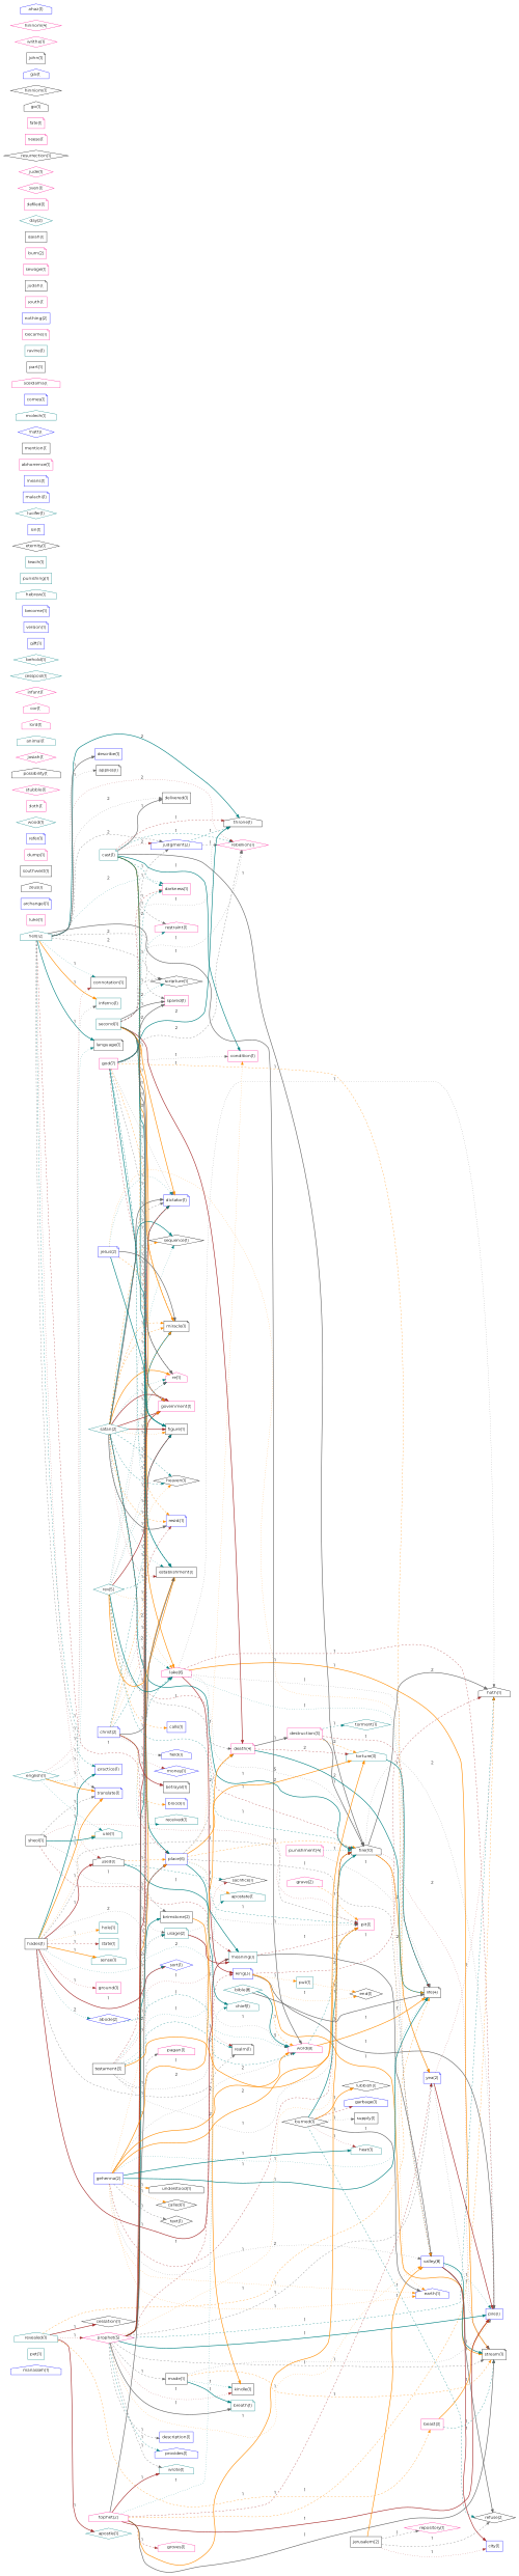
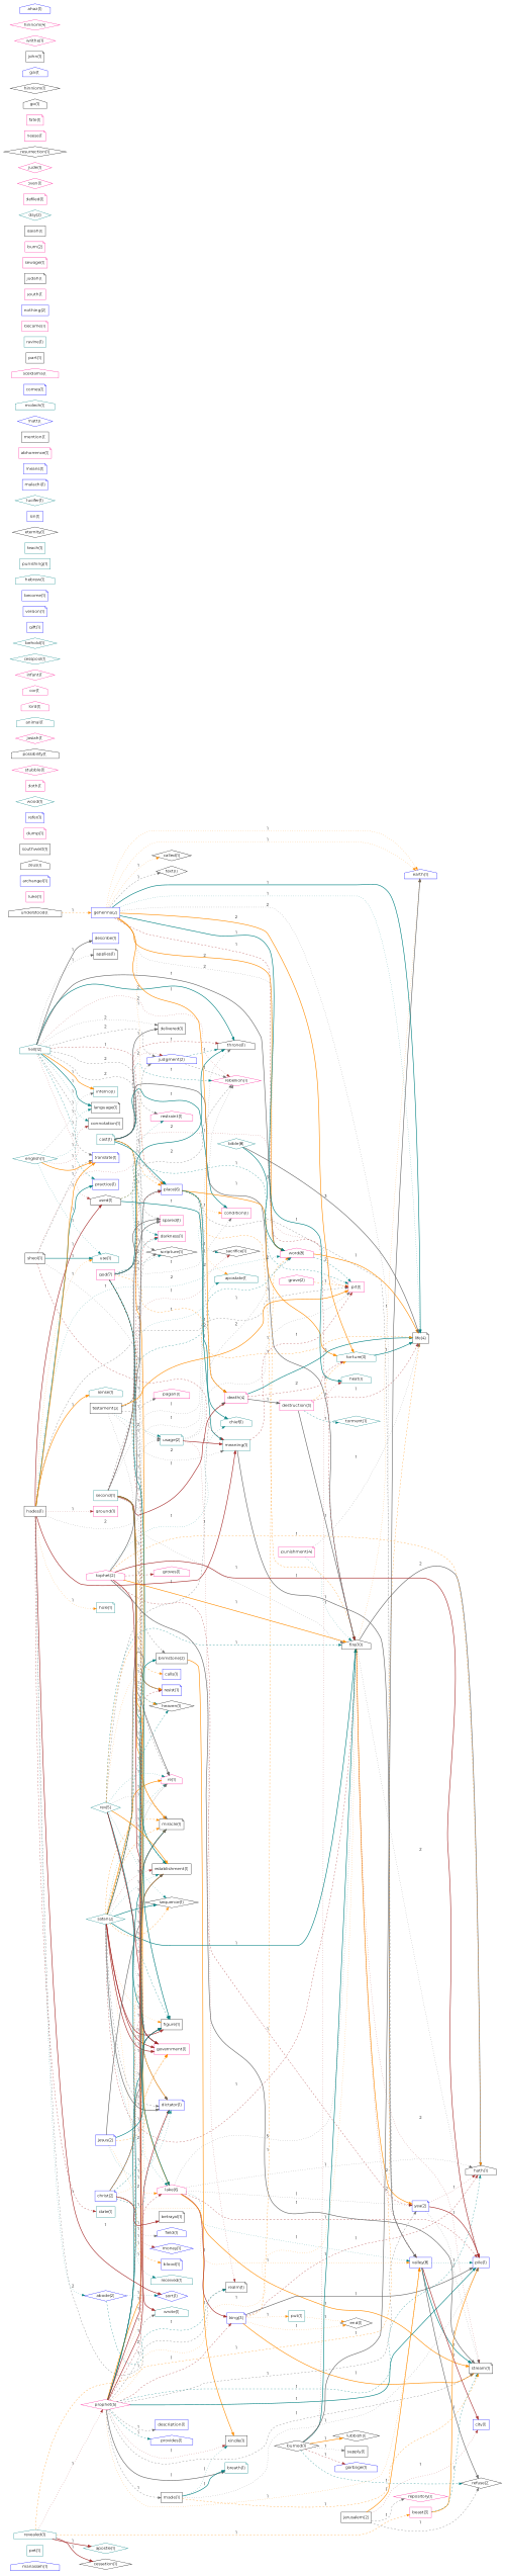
  digraph {
    fontname=Montserrat
    rankdir=LR
    node [color=black fontname=Montserrat shape=box]
    edge [color=gray40 fontname=Montserrat style=bold]
    n1 [color=blue label="manasseh(1)" shape=house]
    n2 [color=teal label="pet(1)"]
    n3 [color=teal label="cast(1)" shape=note]
    n4 [label="delivered(1)"]
    n5 [color=blue label="judgment(2)" shape=house]
    n6 [label="brimstone(2)"]
    n7 [color=deeppink label="rebellion(1)" shape=diamond]
    n8 [color=deeppink label="restraint(1)" shape=house]
    n9 [label="throne(1)" shape=house]
    n10 [color=deeppink label="lake(6)" shape=house]
    n11 [color=deeppink label="darkness(1)"]
    n12 [color=blue label="place(6)"]
    n13 [color=deeppink label="condition(1)"]
    n14 [label="fire(10)" shape=house]
    n15 [label="kindle(1)"]
    n16 [color=blue label="king(3)" shape=note]
    n17 [color=blue label="yea(2)" shape=note]
    n18 [label="hath(1)" shape=house]
    n19 [color=blue label="valley(8)"]
    n20 [color=blue label="pile(1)"]
    n21 [label="stream(1)" shape=note]
    n22 [color=deeppink label="death(4)" shape=note]
    n23 [color=teal label="torture(3)" shape=house]
    n24 [color=teal label="chief(1)" shape=house]
    n25 [color=teal label="apostate(1)" shape=house]
    n26 [label="sacrifice(1)" shape=diamond]
    n27 [color=blue label="earth(1)" shape=house]
    n28 [color=deeppink label="word(8)" shape=house]
    n29 [color=teal label="put(1)"]
    n30 [label="end(1)" shape=diamond]
    n31 [label="refuse(2)" shape=diamond]
    n32 [color=blue label="city(1)"]
    n33 [label="life(4)" shape=note]
    n34 [color=deeppink label="destruction(3)" shape=note]
    n35 [color=teal label="hell(12)" shape=house]
    n36 [label="scripture(1)" shape=diamond]
    n37 [color=blue label="practice(1)"]
    n38 [color=blue label="describe(1)"]
    n39 [label="used(1)" shape=house]
    n40 [label="connotation(1)"]
    n41 [color=deeppink label="spared(1)"]
    n42 [color=teal label="inferno(1)"]
    n43 [color=blue label="translate(1)" shape=note]
    n44 [label="language(1)" shape=note]
    n45 [label="applies(1)" shape=note]
    n46 [color=deeppink label="pit(1)"]
    n47 [color=teal label="meaning(1)"]
    n48 [color=deeppink label="luke(1)"]
    n49 [color=blue label="archangel(1)" shape=note]
    n50 [color=teal label="satan(2)" shape=diamond]
    n51 [color=blue label="resist(1)" shape=note]
    n52 [label="sequence(1)" shape=diamond]
    n53 [color=deeppink label="re(1)" shape=house]
    n54 [label="establishment(1)"]
    n55 [label="heaven(1)" shape=diamond]
    n56 [label="miracle(1)" shape=note]
    n57 [label="figure(1)"]
    n58 [color=blue label="dictator(1)" shape=note]
    n59 [color=deeppink label="government(1)"]
    n60 [label="zeus(1)" shape=house]
    n61 [label="southwest(1)"]
    n62 [color=deeppink label="dump(1)" shape=note]
    n63 [color=blue label="refer(1)" shape=note]
    n64 [color=teal label="wood(1)" shape=diamond]
    n65 [color=deeppink label="doth(1)" shape=note]
    n66 [color=teal label="second(1)"]
    n67 [color=teal label="revealed(1)" shape=house]
    n68 [color=deeppink label="prophet(5)" shape=diamond]
    n69 [label="cessation(1)" shape=diamond]
    n70 [color=teal label="apostle(1)" shape=diamond]
    n71 [color=deeppink label="beast(3)"]
    n72 [color=blue label="description(1)"]
    n73 [color=blue label="provides(1)" shape=house]
    n74 [label="made(1)"]
    n75 [color=teal label="breath(1)" shape=note]
    n76 [color=teal label="wrote(1)" shape=house]
    n77 [color=deeppink label="stubble(1)" shape=diamond]
    n78 [label="possibility(1)" shape=house]
    n79 [color=deeppink label="josiah(1)" shape=diamond]
    n80 [color=teal label="animal(1)" shape=house]
    n81 [color=deeppink label="lord(1)" shape=house]
    n82 [color=deeppink label="cor(1)" shape=house]
    n83 [color=deeppink label="infant(1)" shape=diamond]
    n84 [color=deeppink label="grave(2)" shape=house]
    n85 [color=deeppink label="god(7)"]
    n86 [label="hades(1)"]
    n87 [color=teal label="hole(1)" shape=note]
    n88 [color=teal label="state(1)"]
    n89 [color=teal label="sense(1)" shape=house]
    n90 [color=deeppink label="ground(1)"]
    n91 [color=blue label="abode(2)" shape=diamond]
    n92 [color=teal label="use(1)" shape=house]
    n93 [color=blue label="sort(1)" shape=diamond]
    n94 [color=teal label="usage(2)" shape=note]
    n95 [label="realm(1)" shape=note]
    n96 [color=teal label="cesspool(1)" shape=diamond]
    n97 [color=teal label="behold(1)" shape=diamond]
    n98 [color=blue label="gift(1)"]
    n99 [color=blue label="version(1)" shape=note]
    n100 [color=blue label="become(1)" shape=note]
    n101 [color=teal label="rev(5)" shape=diamond]
    n102 [color=blue label="calls(1)"]
    n103 [color=teal label="hebrew(1)" shape=house]
    n104 [label="burned(1)" shape=diamond]
    n105 [label="rubbish(1)" shape=diamond]
    n106 [color=teal label="heat(1)" shape=house]
    n107 [color=blue label="garbage(1)" shape=house]
    n108 [label="supply(1)"]
    n109 [color=teal label="punishing(1)"]
    n110 [color=blue label="christ(2)" shape=note]
    n111 [label="betrayal(1)" shape=note]
    n112 [color=blue label="blood(1)" shape=note]
    n113 [color=teal label="received(1)" shape=house]
    n114 [color=blue label="field(1)" shape=house]
    n115 [color=blue label="money(1)" shape=diamond]
    n116 [color=teal label="teach(1)"]
    n117 [label="eternity(1)" shape=diamond]
    n118 [color=blue label="sin(1)"]
    n119 [color=teal label="lucifer(1)" shape=diamond]
    n120 [color=teal label="torment(1)" shape=diamond]
    n121 [color=blue label="malachi(1)" shape=note]
    n122 [color=blue label="means(1)" shape=note]
    n123 [color=deeppink label="abhorrence(1)" shape=note]
    n124 [label="mention(1)"]
    n125 [color=deeppink label="tophet(2)" shape=house]
    n126 [color=deeppink label="groves(1)" shape=house]
    n127 [label="testament(3)"]
    n128 [color=deeppink label="pagan(1)" shape=house]
    n129 [label="sheol(1)" shape=note]
    n130 [color=blue label="matt(1)" shape=diamond]
    n131 [color=blue label="gehenna(2)"]
    n132 [label="understood(1)" shape=house]
    n133 [label="called(1)" shape=diamond]
    n134 [label="text(1)" shape=diamond]
    n135 [color=teal label="molech(1)" shape=house]
    n136 [color=deeppink label="punishment(4)" shape=note]
    n137 [color=teal label="english(1)" shape=diamond]
    n138 [color=blue label="comes(1)" shape=note]
    n139 [color=deeppink label="aceldama(1)" shape=house]
    n140 [label="part(1)"]
    n141 [color=teal label="ravine(1)"]
    n142 [color=deeppink label="became(1)" shape=note]
    n143 [color=blue label="nothing(2)"]
    n144 [color=deeppink label="south(1)"]
    n145 [label="judah(1)" shape=note]
    n146 [color=deeppink label="sewage(1)" shape=note]
    n147 [color=deeppink label="burn(2)" shape=note]
    n148 [label="jerusalem(2)"]
    n149 [color=deeppink label="repository(1)" shape=diamond]
    n150 [label="isaiah(1)"]
    n151 [color=teal label="day(2)" shape=diamond]
    n152 [color=deeppink label="defiled(1)" shape=note]
    n153 [color=deeppink label="oven(1)" shape=diamond]
    n154 [color=deeppink label="jude(1)" shape=diamond]
    n155 [label="resurrection(1)" shape=diamond]
    n156 [color=deeppink label="neese(1)" shape=note]
    n157 [color=blue label="jesus(2)" shape=note]
    n158 [color=deeppink label="fate(1)" shape=note]
    n159 [label="go(1)" shape=house]
    n160 [label="hinniom(1)" shape=diamond]
    n161 [color=blue label="gai(1)" shape=house]
    n162 [color=teal label="bible(8)" shape=diamond]
    n163 [label="john(1)" shape=note]
    n164 [color=deeppink label="writhe(1)" shape=diamond]
    n165 [color=deeppink label="hinnom(4)" shape=diamond]
    n166 [color=blue label="ahaz(1)" shape=house]
    n3 -> n4 [label=1]
    n3 -> n5 [color=brown label=2 style=dotted]
    n3 -> n6 [label=1 style=dashed]
    n3 -> n7 [color=teal label=1 style=dashed]
    n3 -> n8 [label=1 style=dashed]
    n3 -> n9 [color=brown label=1 style=dashed]
    n3 -> n10 [color=darkorange label=3]
    n3 -> n11 [color=teal label=1 style=dashed]
    n3 -> n12 [color=teal label=1]
    n3 -> n13 [color=teal label=1]
    n3 -> n14 [label=1]
    n5 -> n7 [label=1 style=dashed]
    n5 -> n9 [color=teal label=1 style=dashed]
    n6 -> n15 [color=darkorange label=1]
    n10 -> n14 [label=5 style=dotted]
    n10 -> n16 [color=brown label=1]
    n10 -> n17 [label=1 style=dotted]
    n10 -> n18 [label=1 style=dotted]
    n10 -> n19 [color=teal label=1 style=dotted]
    n10 -> n20 [color=brown label=1 style=dashed]
    n10 -> n21 [color=darkorange label=1]
    n12 -> n13 [color=darkorange label=1 style=dotted]
    n12 -> n14 [color=darkorange label=1 style=dashed]
    n12 -> n19 [label=1 style=dashed]
    n12 -> n22 [label=2 style=dashed]
    n12 -> n23 [color=darkorange label=2]
    n12 -> n24 [color=teal label=1]
    n12 -> n25 [color=darkorange label=1 style=dotted]
    n12 -> n26 [color=teal label=1 style=dotted]
    n14 -> n17 [color=darkorange label=2]
    n14 -> n18 [label=2]
    n14 -> n19 [color=brown label=2 style=dotted]
    n14 -> n20 [label=2 style=dotted]
    n14 -> n21 [color=brown label=2 style=dotted]
    n14 -> n27 [color=darkorange label=1 style=dotted]
    n16 -> n18 [color=brown label=1 style=dashed]
    n16 -> n20 [label=1]
    n16 -> n21 [color=darkorange label=1]
    n16 -> n28 [color=darkorange label=1 style=dashed]
    n16 -> n29 [color=darkorange label=1 style=dotted]
    n16 -> n30 [color=darkorange label=1 style=dotted]
    n17 -> n18 [color=brown label=1 style=dotted]
    n17 -> n20 [color=brown label=1]
    n17 -> n21 [label=1 style=dotted]
    n19 -> n20 [color=teal label=1 style=dotted]
    n19 -> n21 [color=teal label=1]
    n19 -> n31 [label=1]
    n19 -> n32 [color=brown label=1]
    n22 -> n23 [color=brown label=2 style=dashed]
    n22 -> n33 [color=teal label=2]
    n22 -> n34 [label=1]
    n23 -> n33 [color=teal label=1]
    n28 -> n33 [color=darkorange label=1]
    n28 -> n46 [color=teal label=2 style=dashed]
    n29 -> n30 [color=darkorange label=1 style=dotted]
    n34 -> n14 [label=1]
    n34 -> n23 [color=darkorange label=2 style=dashed]
    n34 -> n33 [color=brown label=1 style=dashed]
    n34 -> n120 [color=teal label=1 style=dashed]
    n35 -> n4 [label=2 style=dotted]
    n35 -> n5 [label=2 style=dashed]
    n35 -> n7 [color=brown label=2 style=dotted]
    n35 -> n9 [color=teal label=2]
-   n35 -> n11 [color=teal label=2 style=dotted]
    n35 -> n12 [color=brown label=1 style=dashed]
    n35 -> n28 [label=1]
    n35 -> n36 [label=2 style=dashed]
    n35 -> n37 [color=teal label=1 style=dashed]
    n35 -> n38 [label=1]
    n35 -> n39 [color=brown label=1 style=dotted]
    n35 -> n40 [color=teal label=1 style=dotted]
    n35 -> n41 [label=2 style=dashed]
    n35 -> n42 [color=darkorange label=1]
    n35 -> n43 [label=1 style=dashed]
    n35 -> n44 [color=teal label=1]
    n35 -> n45 [label=1 style=dotted]
    n39 -> n12 [color=darkorange label=1 style=dashed]
    n39 -> n46 [color=teal label=1 style=dashed]
    n39 -> n47 [color=teal label=1]
    n47 -> n19 [label=1]
    n47 -> n46 [color=brown label=1 style=dashed]
    n50 -> n10 [color=darkorange label=2 style=dotted]
    n50 -> n10 [color=teal label=2 style=dotted]
    n50 -> n14 [color=teal label=1]
    n50 -> n14 [color=brown label=1 style=dashed]
    n50 -> n51 [label=1]
    n50 -> n51 [color=darkorange label=1 style=dashed]
    n50 -> n52 [color=darkorange label=1 style=dashed]
    n50 -> n52 [color=teal label=1]
    n50 -> n53 [color=darkorange label=1]
    n50 -> n53 [color=teal label=1 style=dotted]
    n50 -> n54 [color=brown label=1 style=dotted]
    n50 -> n54 [color=teal label=1 style=dotted]
    n50 -> n55 [color=teal label=1 style=dashed]
    n50 -> n55 [color=teal label=1 style=dashed]
    n50 -> n56 [color=darkorange label=1 style=dashed]
    n50 -> n56 [color=darkorange label=1 style=dashed]
    n50 -> n57 [color=darkorange label=1 style=dotted]
    n50 -> n57 [color=brown label=1]
    n50 -> n58 [label=1 style=dashed]
    n50 -> n58 [label=1]
    n50 -> n59 [color=brown label=1]
    n50 -> n59 [color=brown label=1]
    n66 -> n5 [label=1 style=dashed]
    n66 -> n7 [label=1 style=dotted]
    n66 -> n9 [label=1 style=dotted]
    n66 -> n11 [color=brown label=1 style=dashed]
    n66 -> n22 [color=brown label=1]
    n66 -> n36 [label=1 style=dashed]
    n66 -> n41 [label=1]
    n66 -> n51 [color=darkorange label=1 style=dashed]
    n66 -> n53 [label=1]
    n66 -> n54 [color=teal label=1]
    n66 -> n56 [color=darkorange label=1]
    n66 -> n57 [label=1 style=dotted]
    n66 -> n58 [color=darkorange label=1]
    n66 -> n59 [label=1]
    n67 -> n33 [color=darkorange label=1 style=dashed]
    n67 -> n68 [color=brown label=1 style=dotted]
    n67 -> n69 [color=brown label=1]
    n67 -> n70 [color=brown label=1]
    n67 -> n71 [color=darkorange label=1 style=dashed]
    n68 -> n6 [color=teal label=1]
-   n68 -> n10 [color=teal label=2 style=dashed]
+   n68 -> n10 [color=brown label=2 style=dashed]
    n68 -> n14 [color=darkorange label=1 style=dotted]
    n68 -> n15 [color=brown label=1 style=dotted]
    n68 -> n16 [color=brown label=1 style=dashed]
    n68 -> n17 [label=1 style=dashed]
    n68 -> n18 [color=teal label=1 style=dashed]
    n68 -> n19 [color=darkorange label=1 style=dotted]
    n68 -> n20 [color=teal label=1]
    n68 -> n21 [label=1 style=dashed]
    n68 -> n51 [color=brown label=1 style=dashed]
    n68 -> n53 [label=1 style=dotted]
    n68 -> n54 [color=darkorange label=1]
    n68 -> n56 [color=teal label=1]
    n68 -> n57 [color=brown label=1]
    n68 -> n58 [color=brown label=1]
    n68 -> n59 [color=darkorange label=1 style=dotted]
    n68 -> n72 [label=1 style=dashed]
    n68 -> n73 [color=teal label=1 style=dashed]
    n68 -> n74 [label=1 style=dashed]
    n68 -> n75 [label=1]
    n68 -> n76 [label=1 style=dashed]
    n71 -> n20 [color=darkorange label=1]
    n71 -> n21 [color=teal label=1 style=dashed]
    n74 -> n15 [color=teal label=1 style=dotted]
    n74 -> n20 [label=1 style=dotted]
    n74 -> n21 [color=darkorange label=1 style=dashed]
    n74 -> n75 [color=teal label=1]
    n84 -> n46 [color=darkorange label=1 style=dashed]
    n85 -> n7 [label=2 style=dashed]
    n85 -> n8 [color=teal label=1 style=dotted]
    n85 -> n9 [color=teal label=2]
    n85 -> n11 [color=teal label=2 style=dashed]
    n85 -> n12 [color=teal label=1 style=dotted]
    n85 -> n13 [label=1 style=dotted]
    n85 -> n33 [color=darkorange label=1 style=dashed]
    n85 -> n36 [color=teal label=2 style=dotted]
    n85 -> n41 [label=2]
    n85 -> n53 [label=1 style=dashed]
    n85 -> n54 [color=teal label=1 style=dashed]
    n85 -> n56 [color=darkorange label=1 style=dashed]
    n85 -> n57 [color=teal label=1]
    n85 -> n58 [label=1 style=dotted]
    n85 -> n59 [color=brown label=1 style=dashed]
    n86 -> n28 [color=teal label=2 style=dotted]
    n86 -> n37 [color=teal label=1]
    n86 -> n39 [color=brown label=1]
    n86 -> n43 [color=darkorange label=1]
    n86 -> n46 [label=1 style=dashed]
    n86 -> n47 [color=brown label=1]
    n86 -> n87 [color=darkorange label=1 style=dotted]
    n86 -> n88 [color=brown label=1 style=dashed]
    n86 -> n89 [color=darkorange label=1]
    n86 -> n90 [color=brown label=1 style=dotted]
    n86 -> n91 [color=teal label=2 style=dotted]
    n86 -> n92 [color=darkorange label=1 style=dotted]
    n86 -> n93 [color=brown label=1]
    n86 -> n94 [label=2 style=dotted]
    n86 -> n95 [label=1 style=dashed]
    n91 -> n93 [color=teal label=1 style=dotted]
    n91 -> n95 [color=teal label=1 style=dashed]
    n94 -> n28 [label=1 style=dotted]
    n94 -> n46 [label=1 style=dotted]
    n94 -> n47 [color=brown label=1]
    n94 -> n95 [color=brown label=1 style=dotted]
    n101 -> n10 [color=teal label=1]
    n101 -> n14 [color=teal label=1 style=dashed]
    n101 -> n22 [label=1 style=dashed]
    n101 -> n52 [color=teal label=1 style=dotted]
    n101 -> n53 [color=teal label=1 style=dotted]
    n101 -> n54 [color=darkorange label=1]
    n101 -> n55 [color=darkorange label=1 style=dotted]
    n101 -> n56 [label=1 style=dotted]
    n101 -> n57 [color=teal label=1 style=dashed]
    n101 -> n58 [label=1 style=dotted]
    n101 -> n59 [color=brown label=1]
    n101 -> n102 [color=darkorange label=1 style=dashed]
    n104 -> n14 [color=teal label=1]
    n104 -> n27 [label=1]
    n104 -> n31 [color=teal label=1 style=dashed]
    n104 -> n105 [color=darkorange label=1]
    n104 -> n106 [color=brown label=1 style=dotted]
    n104 -> n107 [color=brown label=1 style=dashed]
    n104 -> n108 [label=1 style=dotted]
    n110 -> n53 [label=1 style=dotted]
    n110 -> n54 [label=1]
    n110 -> n56 [color=darkorange label=1 style=dashed]
    n110 -> n57 [color=teal label=1 style=dashed]
    n110 -> n58 [color=teal label=1 style=dashed]
    n110 -> n59 [color=darkorange label=1 style=dotted]
    n110 -> n111 [color=brown label=1]
    n110 -> n112 [color=darkorange label=1 style=dashed]
    n110 -> n113 [color=teal label=1 style=dotted]
    n110 -> n114 [label=1 style=dotted]
    n110 -> n115 [color=brown label=1 style=dotted]
    n125 -> n12 [label=1]
    n125 -> n14 [color=darkorange label=1]
    n125 -> n17 [color=brown label=1 style=dashed]
    n125 -> n18 [color=darkorange label=1 style=dashed]
    n125 -> n20 [color=brown label=1]
    n125 -> n21 [label=1]
    n125 -> n24 [color=teal label=1 style=dotted]
    n125 -> n76 [color=brown label=1]
    n125 -> n126 [color=brown label=1 style=dashed]
    n127 -> n12 [color=brown label=1 style=dashed]
    n127 -> n14 [label=1 style=dotted]
    n127 -> n25 [color=teal label=1 style=dotted]
    n127 -> n26 [color=brown label=1 style=dotted]
    n127 -> n28 [color=teal label=2 style=dashed]
    n127 -> n46 [color=darkorange label=2]
    n127 -> n47 [label=2 style=dotted]
    n127 -> n94 [color=teal label=2 style=dotted]
    n127 -> n128 [label=1 style=dashed]
    n129 -> n43 [label=1 style=dashed]
    n129 -> n46 [color=brown label=1 style=dotted]
    n129 -> n47 [color=brown label=1 style=dashed]
    n129 -> n92 [color=teal label=1]
    n129 -> n94 [label=1 style=dotted]
    n131 -> n12 [color=darkorange label=1 style=dotted]
    n131 -> n14 [color=brown label=1 style=dashed]
    n131 -> n19 [label=2 style=dotted]
    n131 -> n22 [color=darkorange label=1]
    n131 -> n23 [color=darkorange label=2]
    n131 -> n27 [color=darkorange label=1 style=dotted]
    n131 -> n27 [color=darkorange label=1 style=dotted]
    n131 -> n28 [color=darkorange label=2]
    n131 -> n28 [label=2 style=dotted]
    n131 -> n33 [color=teal label=1]
    n131 -> n33 [color=teal label=1 style=dotted]
    n131 -> n106 [color=teal label=1]
-   n131 -> n132 [color=darkorange label=1 style=dashed]
+   n132 -> n131 [color=darkorange label=1 style=dashed]
    n131 -> n133 [color=darkorange label=1 style=dotted]
    n131 -> n134 [label=1 style=dashed]
    n136 -> n14 [color=teal label=1 style=dotted]
    n136 -> n33 [label=1 style=dotted]
    n137 -> n40 [color=brown label=1 style=dotted]
    n137 -> n42 [label=1 style=dotted]
    n137 -> n43 [color=darkorange label=1]
    n137 -> n44 [color=teal label=1 style=dotted]
    n137 -> n92 [color=teal label=1 style=dotted]
    n148 -> n19 [color=darkorange label=1]
    n148 -> n31 [label=1 style=dashed]
    n148 -> n32 [color=brown label=1 style=dotted]
    n148 -> n149 [label=1 style=dashed]
    n157 -> n19 [color=darkorange label=1 style=dotted]
    n157 -> n56 [label=1]
    n157 -> n57 [color=teal label=1]
    n157 -> n58 [color=teal label=1 style=dotted]
    n157 -> n59 [color=darkorange label=1 style=dashed]
    n162 -> n28 [color=teal label=3]
    n162 -> n33 [label=3]
  }
